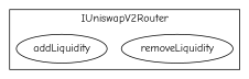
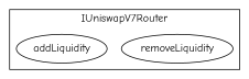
  strict digraph {
    fontname="Comic Neue"
    node [fontname="Comic Neue"]
    n1 [label=removeLiquidity]
    n2 [label=addLiquidity]
    subgraph cluster_1 {
      label="[Solidity]"
    }
    subgraph cluster_2 {
-     label=IUniswapV2Router
+     label=IUniswapV7Router
      n1
      n2
    }
  }
